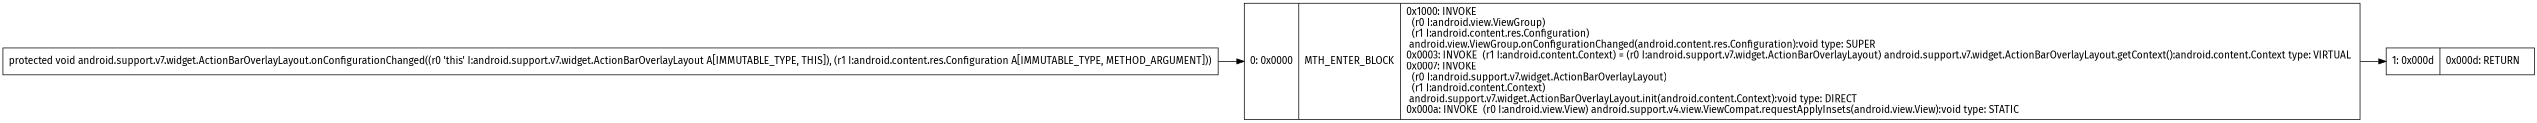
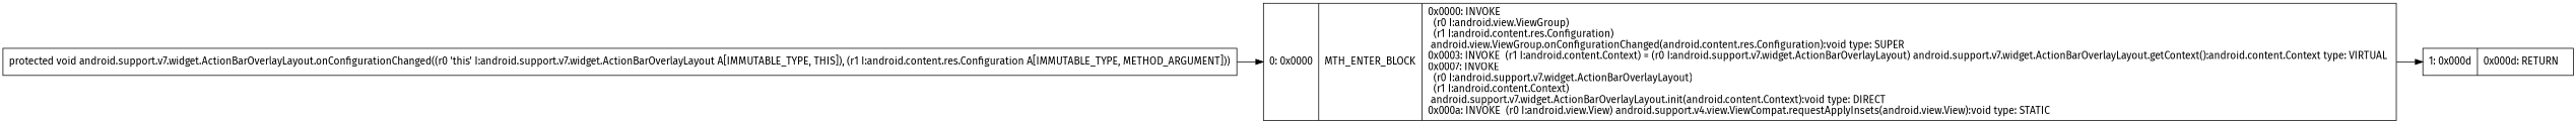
  digraph {
    rankdir=LR
    fontname="Fira Sans"
    node [shape=record fontname="Fira Sans"]
    edge [fontname="Fira Sans"]
-   n1 [label="{0\:\ 0x0000|MTH_ENTER_BLOCK\l|0x1000: INVOKE  \l  (r0 I:android.view.ViewGroup)\l  (r1 I:android.content.res.Configuration)\l android.view.ViewGroup.onConfigurationChanged(android.content.res.Configuration):void type: SUPER \l0x0003: INVOKE  (r1 I:android.content.Context) = (r0 I:android.support.v7.widget.ActionBarOverlayLayout) android.support.v7.widget.ActionBarOverlayLayout.getContext():android.content.Context type: VIRTUAL \l0x0007: INVOKE  \l  (r0 I:android.support.v7.widget.ActionBarOverlayLayout)\l  (r1 I:android.content.Context)\l android.support.v7.widget.ActionBarOverlayLayout.init(android.content.Context):void type: DIRECT \l0x000a: INVOKE  (r0 I:android.view.View) android.support.v4.view.ViewCompat.requestApplyInsets(android.view.View):void type: STATIC \l}"]
+   n1 [label="{0\:\ 0x0000|MTH_ENTER_BLOCK\l|0x0000: INVOKE  \l  (r0 I:android.view.ViewGroup)\l  (r1 I:android.content.res.Configuration)\l android.view.ViewGroup.onConfigurationChanged(android.content.res.Configuration):void type: SUPER \l0x0003: INVOKE  (r1 I:android.content.Context) = (r0 I:android.support.v7.widget.ActionBarOverlayLayout) android.support.v7.widget.ActionBarOverlayLayout.getContext():android.content.Context type: VIRTUAL \l0x0007: INVOKE  \l  (r0 I:android.support.v7.widget.ActionBarOverlayLayout)\l  (r1 I:android.content.Context)\l android.support.v7.widget.ActionBarOverlayLayout.init(android.content.Context):void type: DIRECT \l0x000a: INVOKE  (r0 I:android.view.View) android.support.v4.view.ViewCompat.requestApplyInsets(android.view.View):void type: STATIC \l}"]
    n2 [label="{1\:\ 0x000d|0x000d: RETURN   \l}"]
    n3 [label="{protected void android.support.v7.widget.ActionBarOverlayLayout.onConfigurationChanged((r0 'this' I:android.support.v7.widget.ActionBarOverlayLayout A[IMMUTABLE_TYPE, THIS]), (r1 I:android.content.res.Configuration A[IMMUTABLE_TYPE, METHOD_ARGUMENT])) }"]
    n1 -> n2
    n3 -> n1
  }
